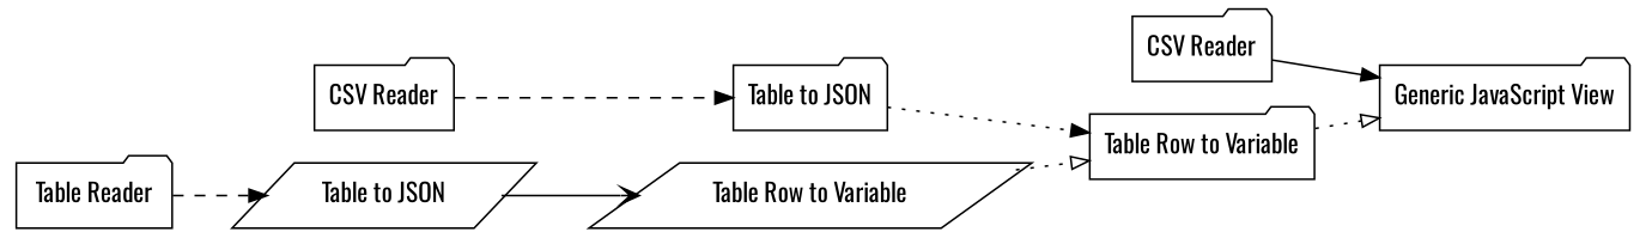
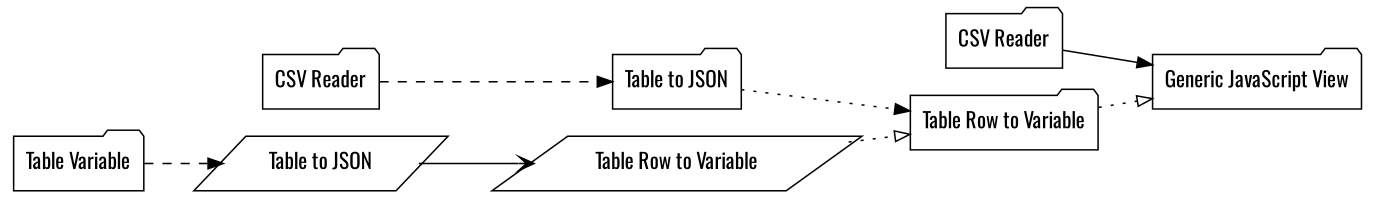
  digraph {
    rankdir=LR
    fontname=Oswald
    node [shape=folder fontname=Oswald]
    edge [style=dotted arrowhead=normal fontname=Oswald]
    n1 [label="Table to JSON" shape=parallelogram]
    n2 [label="Table Row to Variable" shape=parallelogram]
    n3 [label="Table to JSON"]
    n4 [label="Table Row to Variable"]
    n5 [label="Generic JavaScript View"]
-   n6 [label="Table Reader"]
+   n6 [label="Table Variable"]
    n7 [label="CSV Reader"]
    n8 [label="CSV Reader"]
    n1 -> n2 [style=solid arrowhead=vee]
    n2 -> n4 [arrowhead=onormal]
    n3 -> n4
    n4 -> n5 [arrowhead=onormal]
    n6 -> n1 [style=dashed]
    n7 -> n3 [style=dashed]
    n8 -> n5 [style=solid]
  }
